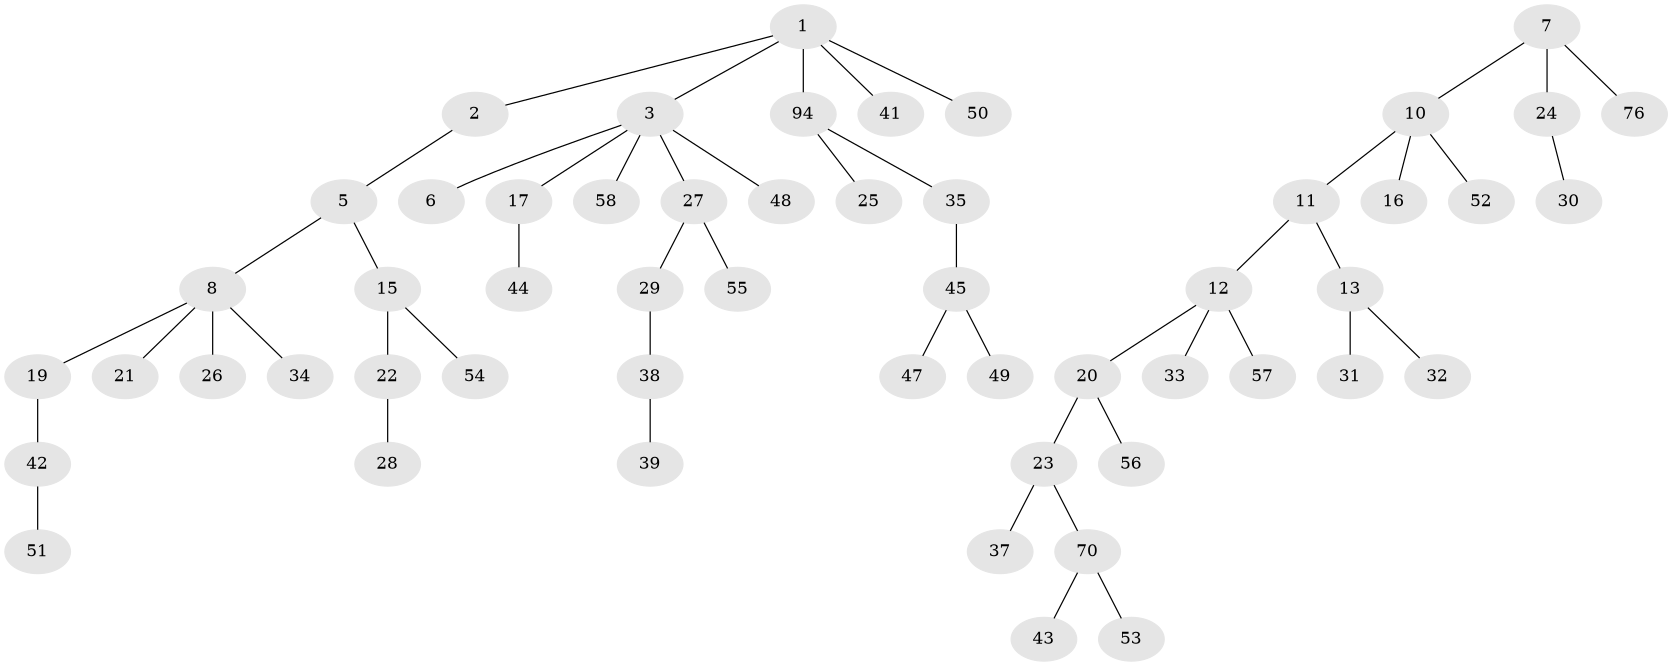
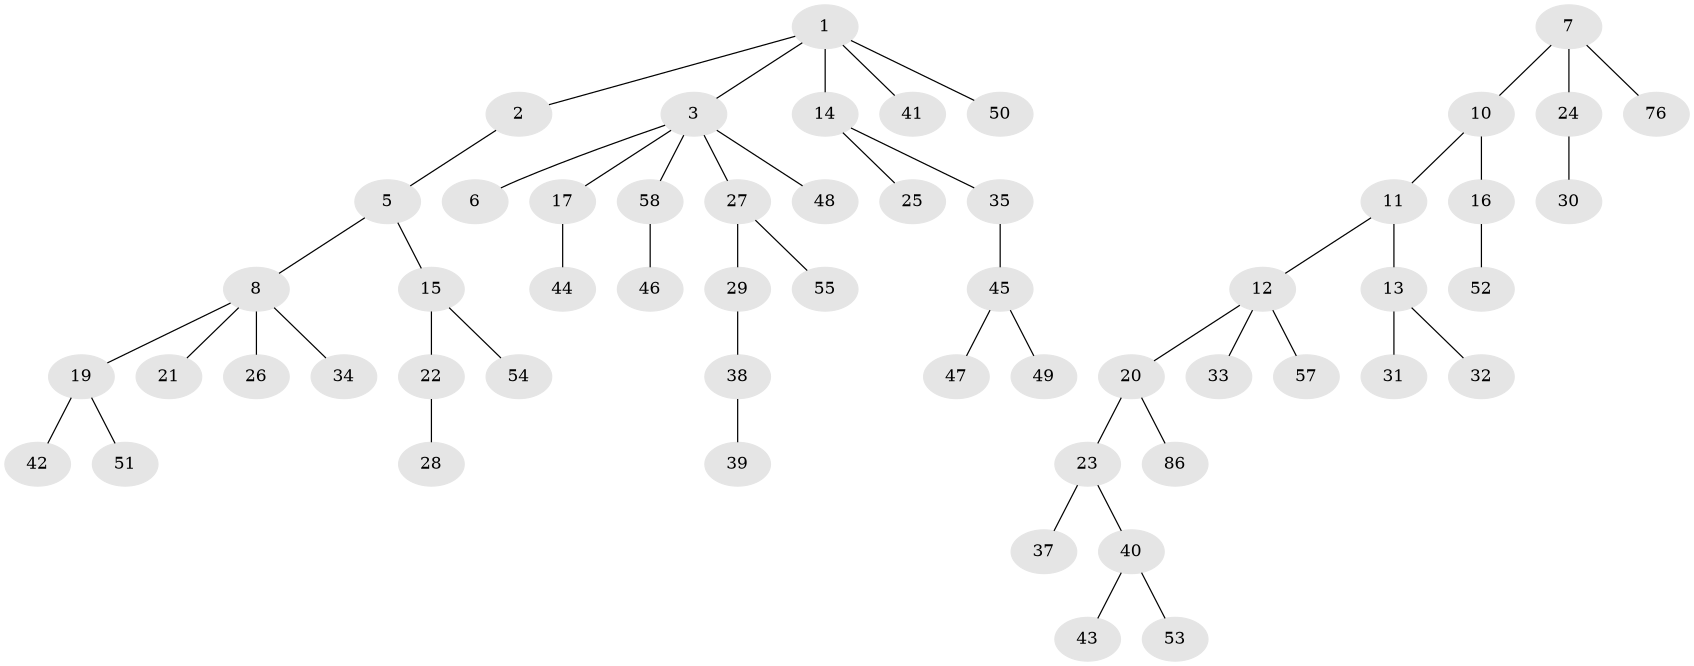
  graph {
    node [color=gray90 style=filled]
    1
    2
    3
-   14 [label=94]
+   14
    41
    50
    5
    6
    17
    n10 [label=58]
    27
    48
    25
    35
    8
    15
    44
+   46
    29
    55
    7
    10
    24
    n24 [label=76]
    19
    21
    26
    34
    22
    54
    11
    16
    30
    42
    51
    12
    13
    52
    20
    33
    57
    31
    32
    23
-   56
+   56 [label=86]
    45
    28
    37
-   40 [label=70]
+   40
    43
    53
    38
    39
    47
    49
    1 -- 2
    1 -- 3
    1 -- 14
    1 -- 41
    1 -- 50
    2 -- 5
    3 -- 6
    3 -- 17
    3 -- n10
    3 -- 27
    3 -- 48
    14 -- 25
    14 -- 35
    5 -- 8
    5 -- 15
    17 -- 44
+   n10 -- 46
    27 -- 29
    27 -- 55
    35 -- 45
    8 -- 19
    8 -- 21
    8 -- 26
    8 -- 34
    15 -- 22
    15 -- 54
    29 -- 38
    7 -- 10
    7 -- 24
    7 -- n24
    10 -- 11
    10 -- 16
    24 -- 30
    19 -- 42
-   42 -- 51
+   19 -- 51
    22 -- 28
    11 -- 12
    11 -- 13
-   10 -- 52
+   16 -- 52
    12 -- 20
    12 -- 33
    12 -- 57
    13 -- 31
    13 -- 32
    20 -- 23
    20 -- 56
    23 -- 37
    23 -- 40
    45 -- 47
    45 -- 49
    40 -- 43
    40 -- 53
    38 -- 39
  }
